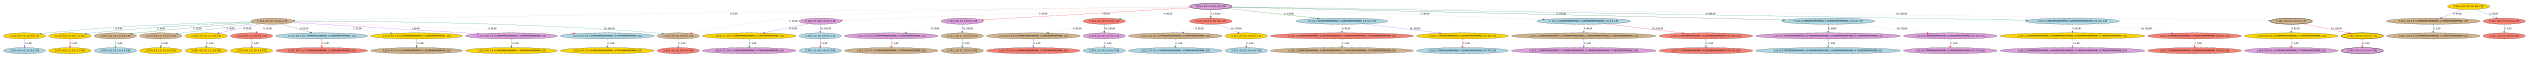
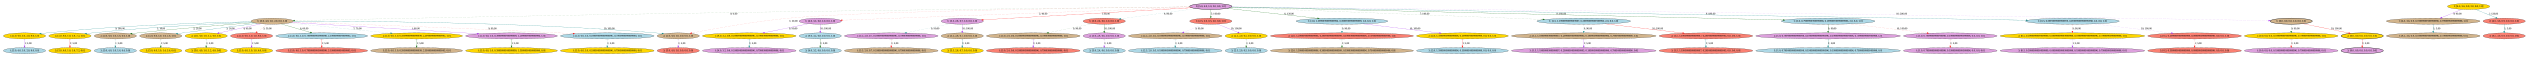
  strict digraph {
    fontname="Noto Serif"
    node [fillcolor=gold fontname="Noto Serif" style="solid,filled"]
    edge [color=teal fontname="Noto Serif" style=solid]
    n1 [label="2; [5.0, 4.0, 1.0, 2.0, 8.0, 1.0]"]
    n2 [fillcolor=lightblue label="3; [5.0, 4.0, 1.0, 2.0, 8.0, 0.0]"]
    n3 [fillcolor=tan label="1; [5.0, 4.0, 1.0, 2.0, 8.0, 1.0]"]
    n4 [label="2; [5.0, 4.0, 1.0, 1.8, 7.2, 1.0]"]
    n5 [fillcolor=tan label="2; [5.0, 4.0, 1.0, 1.6, 6.4, 1.0]"]
    n6 [fillcolor=tan label="2; [5.0, 4.0, 1.0, 1.4, 5.6, 1.0]"]
    n7 [label="2; [5.0, 4.0, 1.0, 1.2, 4.8, 1.0]"]
    n8 [fillcolor=salmon label="2; [5.0, 4.0, 1.0, 1.0, 4.0, 1.0]"]
    n9 [fillcolor=lightblue label="2; [5.0, 4.0, 1.0, 0.7999999999999998, 3.1999999999999993, 1.0]"]
    n10 [label="2; [5.0, 4.0, 1.0, 0.5999999999999999, 2.3999999999999995, 1.0]"]
    n11 [fillcolor=plum label="2; [5.0, 4.0, 1.0, 0.3999999999999999, 1.5999999999999996, 1.0]"]
    n12 [fillcolor=lightblue label="2; [5.0, 4.0, 1.0, 0.19999999999999996, 0.7999999999999998, 1.0]"]
    n13 [fillcolor=tan label="2; [5.0, 4.0, 1.0, 0.0, 0.0, 1.0]"]
    n14 [label="3; [5.0, 4.0, 1.0, 1.8, 7.2, 0.0]"]
    n15 [fillcolor=lightblue label="3; [5.0, 4.0, 1.0, 1.6, 6.4, 0.0]"]
    n16 [label="3; [5.0, 4.0, 1.0, 1.4, 5.6, 0.0]"]
    n17 [label="3; [5.0, 4.0, 1.0, 1.2, 4.8, 0.0]"]
    n18 [label="3; [5.0, 4.0, 1.0, 1.0, 4.0, 0.0]"]
    n19 [fillcolor=salmon label="3; [5.0, 4.0, 1.0, 0.7999999999999998, 3.1999999999999993, 0.0]"]
    n20 [fillcolor=tan label="3; [5.0, 4.0, 1.0, 0.5999999999999999, 2.3999999999999995, 0.0]"]
    n21 [label="3; [5.0, 4.0, 1.0, 0.3999999999999999, 1.5999999999999996, 0.0]"]
    n22 [label="3; [5.0, 4.0, 1.0, 0.19999999999999996, 0.7999999999999998, 0.0]"]
    n23 [fillcolor=salmon label="3; [5.0, 4.0, 1.0, 0.0, 0.0, 0.0]"]
    n24 [fillcolor=plum label="0; [5.0, 4.0, 1.0, 2.0, 8.0, 1.0]" style="bold,filled"]
    n25 [fillcolor=plum label="1; [4.0, 3.2, 0.8, 2.0, 8.0, 1.0]"]
    n26 [fillcolor=plum label="1; [3.5, 2.8, 0.7, 2.0, 8.0, 1.0]"]
    n27 [fillcolor=salmon label="1; [3.0, 2.4, 0.6, 2.0, 8.0, 1.0]"]
    n28 [fillcolor=salmon label="1; [2.5, 2.0, 0.5, 2.0, 8.0, 1.0]"]
    n29 [fillcolor=lightblue label="1; [2.0, 1.5999999999999996, 0.3999999999999999, 2.0, 8.0, 1.0]"]
    n30 [fillcolor=lightblue label="1; [1.5, 1.1999999999999997, 0.29999999999999993, 2.0, 8.0, 1.0]"]
    n31 [fillcolor=lightblue label="1; [1.0, 0.7999999999999998, 0.19999999999999996, 2.0, 8.0, 1.0]"]
    n32 [fillcolor=lightblue label="1; [0.5, 0.3999999999999999, 0.09999999999999998, 2.0, 8.0, 1.0]"]
    n33 [fillcolor=tan label="1; [0.0, 0.0, 0.0, 2.0, 8.0, 1.0]" style="bold,filled"]
    n34 [label="1; [4.5, 3.6, 0.9, 2.0, 8.0, 1.0]"]
    n35 [fillcolor=tan label="2; [4.5, 3.6, 0.9, 0.19999999999999996, 0.7999999999999998, 1.0]"]
    n36 [fillcolor=salmon label="2; [4.5, 3.6, 0.9, 0.0, 0.0, 1.0]"]
    n37 [label="2; [4.0, 3.2, 0.8, 0.19999999999999996, 0.7999999999999998, 1.0]"]
    n38 [fillcolor=lightblue label="2; [4.0, 3.2, 0.8, 0.0, 0.0, 1.0]"]
    n39 [fillcolor=plum label="2; [3.5, 2.8, 0.7, 0.19999999999999996, 0.7999999999999998, 1.0]"]
    n40 [fillcolor=tan label="2; [3.5, 2.8, 0.7, 0.0, 0.0, 1.0]"]
    n41 [fillcolor=tan label="2; [3.0, 2.4, 0.6, 0.19999999999999996, 0.7999999999999998, 1.0]"]
    n42 [fillcolor=plum label="2; [3.0, 2.4, 0.6, 0.0, 0.0, 1.0]"]
    n43 [fillcolor=tan label="2; [2.5, 2.0, 0.5, 0.19999999999999996, 0.7999999999999998, 1.0]"]
    n44 [label="2; [2.5, 2.0, 0.5, 0.0, 0.0, 1.0]"]
    n45 [fillcolor=salmon label="2; [2.0, 1.5999999999999996, 0.3999999999999999, 0.19999999999999996, 0.7999999999999998, 1.0]"]
    n46 [label="2; [2.0, 1.5999999999999996, 0.3999999999999999, 0.0, 0.0, 1.0]"]
    n47 [fillcolor=tan label="2; [1.5, 1.1999999999999997, 0.29999999999999993, 0.19999999999999996, 0.7999999999999998, 1.0]"]
    n48 [fillcolor=salmon label="2; [1.5, 1.1999999999999997, 0.29999999999999993, 0.0, 0.0, 1.0]"]
    n49 [fillcolor=plum label="2; [1.0, 0.7999999999999998, 0.19999999999999996, 0.19999999999999996, 0.7999999999999998, 1.0]"]
    n50 [fillcolor=plum label="2; [1.0, 0.7999999999999998, 0.19999999999999996, 0.0, 0.0, 1.0]"]
    n51 [label="2; [0.5, 0.3999999999999999, 0.09999999999999998, 0.19999999999999996, 0.7999999999999998, 1.0]"]
    n52 [fillcolor=salmon label="2; [0.5, 0.3999999999999999, 0.09999999999999998, 0.0, 0.0, 1.0]"]
    n53 [label="2; [0.0, 0.0, 0.0, 0.19999999999999996, 0.7999999999999998, 1.0]"]
    n54 [label="2; [0.0, 0.0, 0.0, 0.0, 0.0, 1.0]" style="bold,filled"]
    n55 [fillcolor=tan label="3; [4.5, 3.6, 0.9, 0.19999999999999996, 0.7999999999999998, 0.0]"]
    n56 [fillcolor=salmon label="3; [4.5, 3.6, 0.9, 0.0, 0.0, 0.0]"]
    n57 [fillcolor=plum label="3; [4.0, 3.2, 0.8, 0.19999999999999996, 0.7999999999999998, 0.0]"]
    n58 [fillcolor=lightblue label="3; [4.0, 3.2, 0.8, 0.0, 0.0, 0.0]"]
    n59 [fillcolor=tan label="3; [3.5, 2.8, 0.7, 0.19999999999999996, 0.7999999999999998, 0.0]"]
-   n60 [fillcolor=tan label="3; [3.5, 2.8, 0.7, 0.0, 0.0, 0.0]"]
+   n60 [label="3; [3.5, 2.8, 0.7, 0.0, 0.0, 0.0]"]
    n61 [fillcolor=salmon label="3; [3.0, 2.4, 0.6, 0.19999999999999996, 0.7999999999999998, 0.0]"]
    n62 [fillcolor=lightblue label="3; [3.0, 2.4, 0.6, 0.0, 0.0, 0.0]"]
    n63 [fillcolor=lightblue label="3; [2.5, 2.0, 0.5, 0.19999999999999996, 0.7999999999999998, 0.0]"]
    n64 [fillcolor=lightblue label="3; [2.5, 2.0, 0.5, 0.0, 0.0, 0.0]"]
    n65 [fillcolor=tan label="3; [2.0, 1.5999999999999996, 0.3999999999999999, 0.19999999999999996, 0.7999999999999998, 0.0]"]
    n66 [fillcolor=lightblue label="3; [2.0, 1.5999999999999996, 0.3999999999999999, 0.0, 0.0, 0.0]"]
    n67 [fillcolor=plum label="3; [1.5, 1.1999999999999997, 0.29999999999999993, 0.19999999999999996, 0.7999999999999998, 0.0]"]
    n68 [fillcolor=salmon label="3; [1.5, 1.1999999999999997, 0.29999999999999993, 0.0, 0.0, 0.0]"]
    n69 [fillcolor=lightblue label="3; [1.0, 0.7999999999999998, 0.19999999999999996, 0.19999999999999996, 0.7999999999999998, 0.0]"]
    n70 [fillcolor=plum label="3; [1.0, 0.7999999999999998, 0.19999999999999996, 0.0, 0.0, 0.0]"]
    n71 [fillcolor=plum label="3; [0.5, 0.3999999999999999, 0.09999999999999998, 0.19999999999999996, 0.7999999999999998, 0.0]"]
    n72 [fillcolor=salmon label="3; [0.5, 0.3999999999999999, 0.09999999999999998, 0.0, 0.0, 0.0]"]
    n73 [fillcolor=plum label="3; [0.0, 0.0, 0.0, 0.19999999999999996, 0.7999999999999998, 0.0]"]
    n74 [fillcolor=plum label="3; [0.0, 0.0, 0.0, 0.0, 0.0, 0.0]" style="bold,filled"]
    n1 -> n2 [color=purple label="1; 5,00"]
-   n3 -> n1 [label="0; 0,00"]
+   n3 -> n1 [label="9; 180,00"]
    n3 -> n4 [label="1; 10,00"]
    n3 -> n5 [color=darkgreen label="2; 20,00"]
    n3 -> n6 [label="3; 30,00"]
    n3 -> n7 [color=purple label="4; 40,00"]
    n3 -> n8 [color=red label="5; 50,08" style=dotted]
    n3 -> n9 [color=darkgreen label="6; 60,00"]
    n3 -> n10 [label="7; 70,00" style=dotted]
    n3 -> n11 [color=purple label="8; 80,00"]
    n3 -> n12 [color=red label="9; 90,00" style=dotted]
    n3 -> n13 [label="10; 100,00"]
    n4 -> n14 [color=red label="1; 5,00"]
    n5 -> n15 [label="1; 5,00" style=dotted]
    n6 -> n16 [color=darkgreen label="1; 5,00" style=dotted]
    n7 -> n17 [color=darkgreen label="1; 5,00" style=dotted]
    n8 -> n18 [color=purple label="1; 5,00"]
    n9 -> n19 [color=red label="1; 5,00"]
    n10 -> n20 [color=darkgreen label="1; 5,00"]
    n11 -> n21 [color=darkgreen label="1; 5,00"]
    n12 -> n22 [label="1; 5,00" style=dotted]
    n13 -> n23 [color=purple label="1; 5,00" style=dotted]
    n24 -> n3 [color=darkgreen label="0; 0,00" style=dotted]
    n24 -> n13 [color=red label="1; 20,00" style=dotted]
    n24 -> n25 [color=red label="2; 40,00" style=dotted]
    n24 -> n26 [color=red label="3; 60,00"]
    n24 -> n27 [label="4; 80,00" style=dotted]
    n24 -> n28 [color=darkgreen label="5; 100,00"]
    n24 -> n29 [color=darkgreen label="6; 120,00"]
    n24 -> n30 [color=darkgreen label="7; 140,00" style=dotted]
    n24 -> n31 [color=darkgreen label="8; 160,00"]
    n24 -> n32 [label="9; 180,00"]
    n24 -> n33 [color=purple label="10; 200,00" style=dotted]
    n25 -> n37 [color=purple label="9; 90,00"]
    n25 -> n38 [color=purple label="10; 100,00"]
    n26 -> n39 [label="9; 90,00" style=dotted]
    n26 -> n40 [color=purple label="10; 100,00"]
    n27 -> n41 [color=darkgreen label="9; 90,00" style=dotted]
    n27 -> n42 [color=darkgreen label="10; 100,00"]
    n28 -> n43 [color=purple label="9; 90,00" style=dotted]
    n28 -> n44 [color=purple label="10; 100,00"]
    n29 -> n45 [label="9; 90,00" style=dotted]
    n29 -> n46 [color=purple label="10; 100,00"]
    n30 -> n47 [label="9; 90,00" style=dotted]
    n30 -> n48 [color=red label="10; 100,00"]
    n31 -> n49 [color=darkgreen label="9; 90,00"]
    n31 -> n50 [color=red label="10; 100,00" style=dotted]
    n32 -> n51 [color=red label="9; 90,00" style=dotted]
    n32 -> n52 [color=purple label="10; 100,00" style=dotted]
    n33 -> n53 [color=darkgreen label="9; 90,00" style=dotted]
    n33 -> n54 [color=red label="10; 100,00"]
    n34 -> n35 [color=purple label="9; 90,00"]
    n34 -> n36 [label="6; 120,00"]
    n35 -> n55 [label="1; 5,00"]
    n36 -> n56 [label="1; 5,00"]
    n37 -> n57 [label="1; 5,00"]
-   n38 -> n58 [color=red label="1; 5,00"]
+   n38 -> n58 [color=darkgreen label="1; 5,00"]
    n39 -> n59 [color=red label="1; 5,00" style=dotted]
    n40 -> n60 [label="1; 5,00"]
    n41 -> n61 [color=purple label="1; 5,00"]
    n42 -> n62 [color=purple label="1; 5,00" style=dotted]
    n43 -> n63 [label="1; 5,00" style=dotted]
    n44 -> n64 [color=darkgreen label="1; 5,00" style=dotted]
    n45 -> n65 [color=darkgreen label="1; 5,00" style=dotted]
    n46 -> n66 [color=red label="1; 5,00"]
    n47 -> n67 [color=purple label="1; 5,00"]
    n48 -> n68 [label="1; 5,00"]
    n49 -> n69 [label="1; 5,00"]
    n50 -> n70 [color=red label="1; 5,00" style=dotted]
    n51 -> n71 [color=purple label="1; 5,00" style=dotted]
    n52 -> n72 [color=red label="1; 5,00" style=dotted]
    n53 -> n73 [color=red label="1; 5,00" style=dotted]
    n54 -> n74 [color=red label="1; 5,00"]
  }
